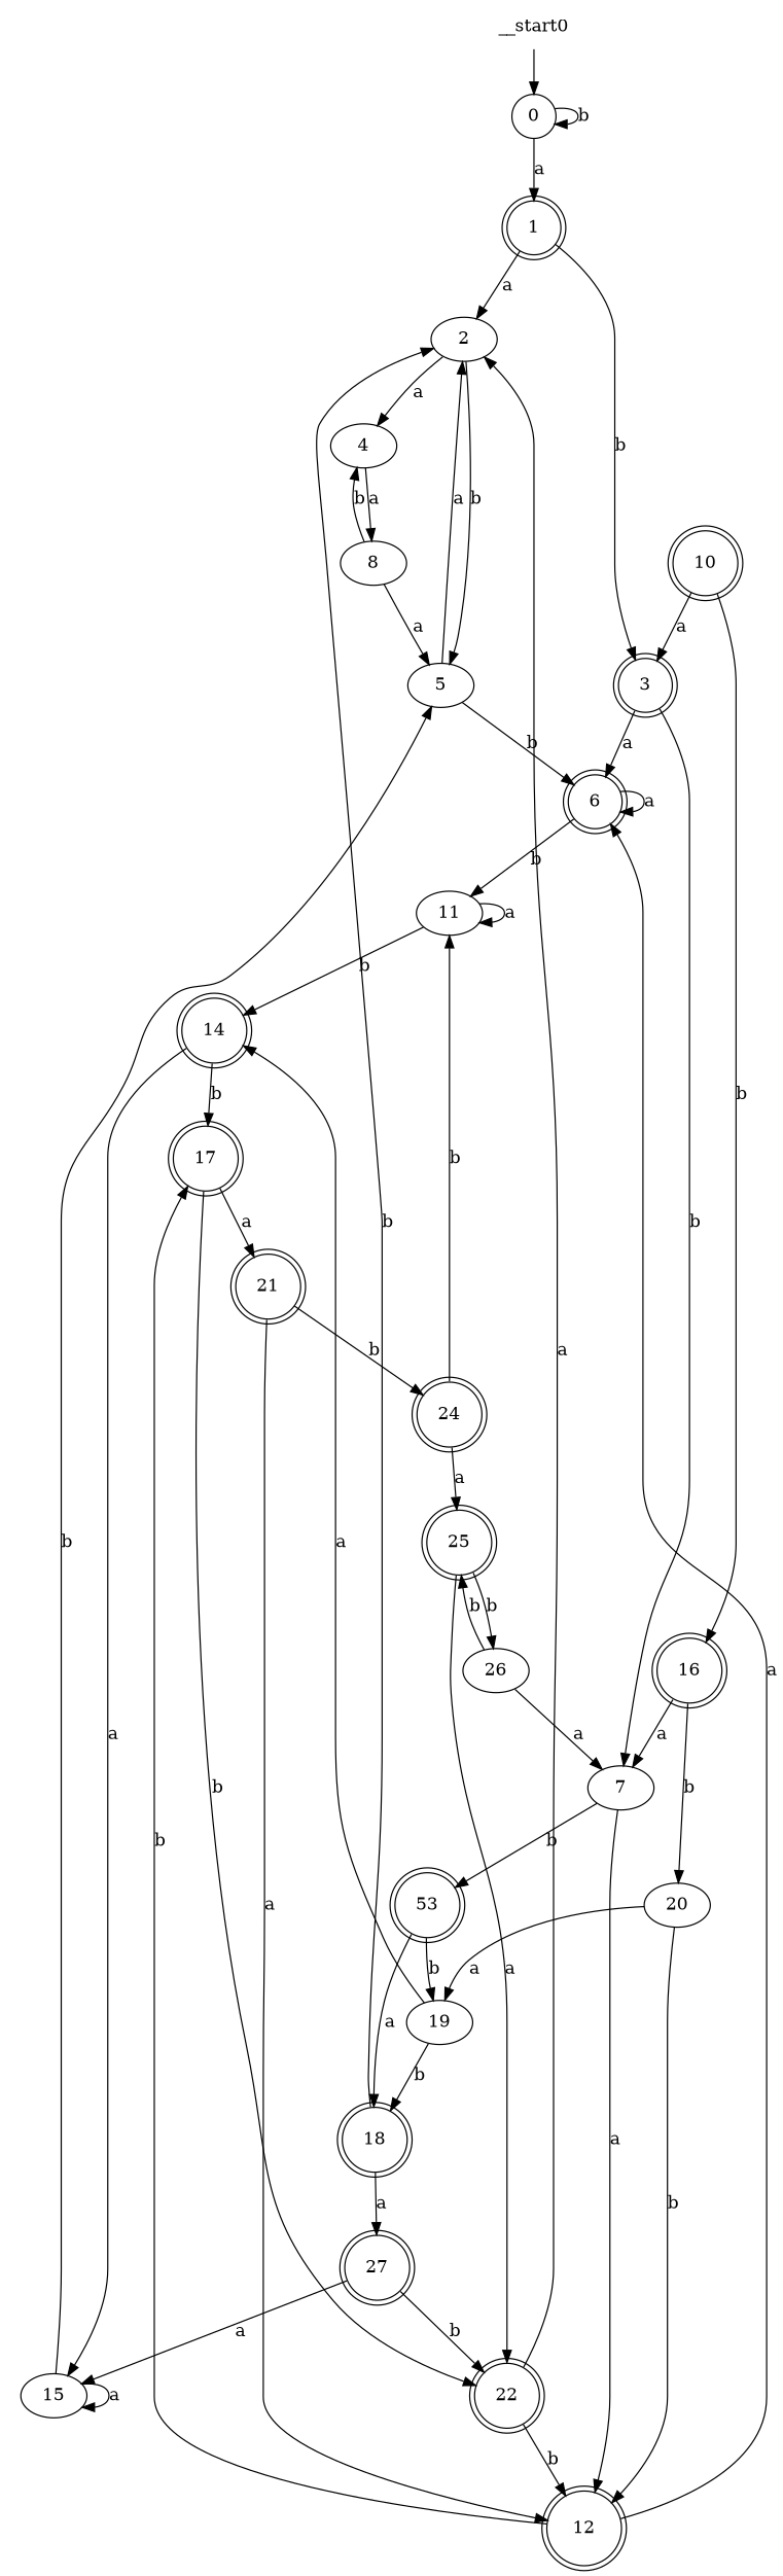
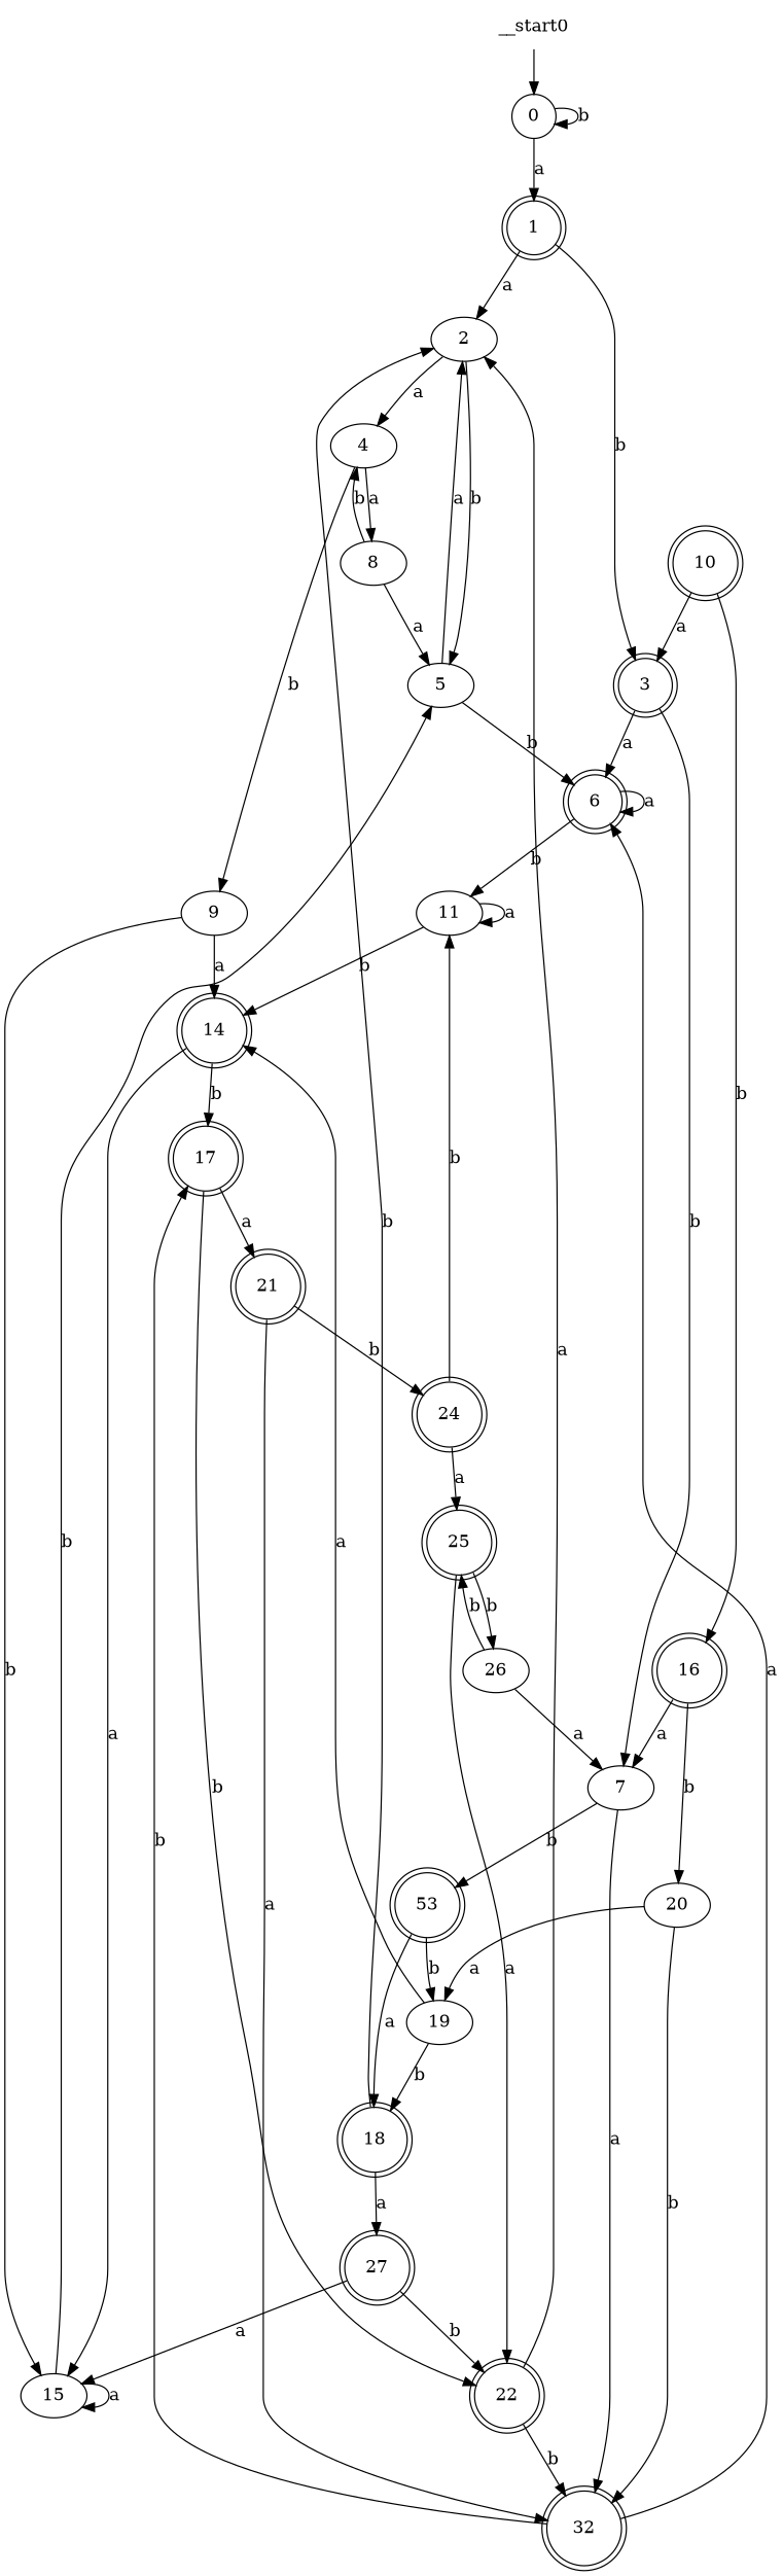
  digraph {
    node [shape=doublecircle]
    __start0 [shape=none]
    0 [shape=circle]
    1
    2 [shape=""]
    3
    4 [shape=""]
    5 [shape=""]
    6
    7 [shape=""]
    8 [shape=""]
+   9 [shape=""]
    11 [shape=""]
-   12
+   12 [label=32]
    n14 [label=53]
    14
    15 [shape=""]
    10
    16
    17
    18
    19 [shape=""]
    20 [shape=""]
    21
    22
    n25 [label=27]
    24
    25
    26 [shape=""]
    __start0 -> 0
    0 -> 0 [label=b]
    0 -> 1 [label=a]
    1 -> 2 [label=a]
    1 -> 3 [label=b]
    2 -> 4 [label=a]
    2 -> 5 [label=b]
    3 -> 6 [label=a]
    3 -> 7 [label=b]
    4 -> 8 [label=a]
+   4 -> 9 [label=b]
    5 -> 2 [label=a]
    5 -> 6 [label=b]
    6 -> 6 [label=a]
    6 -> 11 [label=b]
    7 -> 12 [label=a]
    7 -> n14 [label=b]
    8 -> 4 [label=b]
    8 -> 5 [label=a]
+   9 -> 14 [label=a]
+   9 -> 15 [label=b]
    11 -> 11 [label=a]
    11 -> 14 [label=b]
    12 -> 6 [label=a]
    12 -> 17 [label=b]
    n14 -> 18 [label=a]
    n14 -> 19 [label=b]
    14 -> 15 [label=a]
    14 -> 17 [label=b]
    15 -> 5 [label=b]
    15 -> 15 [label=a]
    10 -> 3 [label=a]
    10 -> 16 [label=b]
    16 -> 7 [label=a]
    16 -> 20 [label=b]
    17 -> 21 [label=a]
    17 -> 22 [label=b]
    18 -> 2 [label=b]
    18 -> n25 [label=a]
    19 -> 14 [label=a]
    19 -> 18 [label=b]
    20 -> 12 [label=b]
    20 -> 19 [label=a]
    21 -> 12 [label=a]
    21 -> 24 [label=b]
    22 -> 2 [label=a]
    22 -> 12 [label=b]
    n25 -> 15 [label=a]
    n25 -> 22 [label=b]
    24 -> 11 [label=b]
    24 -> 25 [label=a]
    25 -> 22 [label=a]
    25 -> 26 [label=b]
    26 -> 7 [label=a]
    26 -> 25 [label=b]
  }
